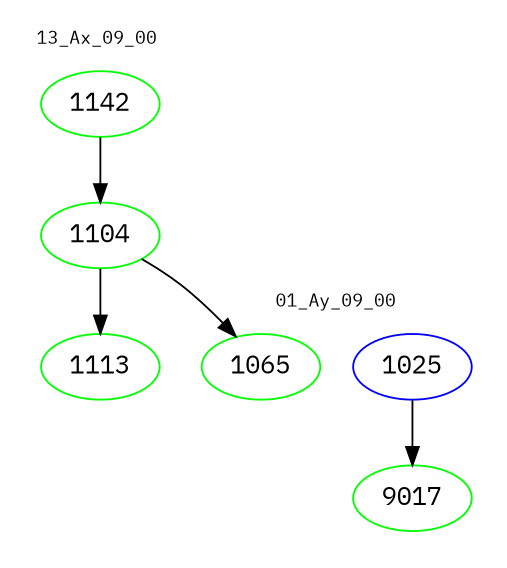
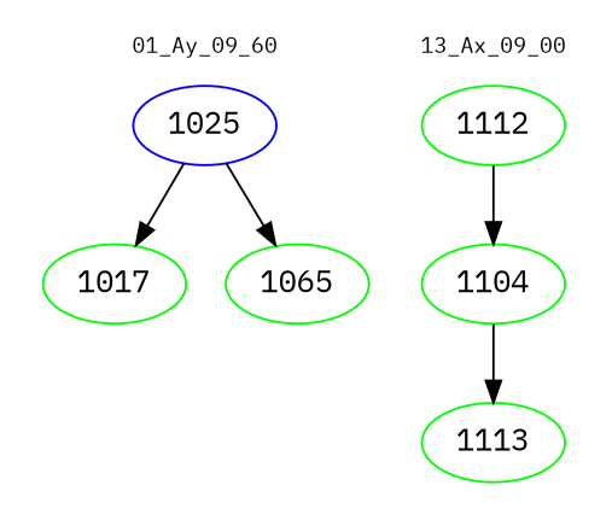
  digraph {
    fontname="IBM Plex Mono"
    node [color=green fontname="IBM Plex Mono"]
    edge [color=black fontname="IBM Plex Mono"]
-   n1 [label=9017]
+   n1 [label=1017]
    n2 [color=blue label=1025]
    n3 [label=1065]
-   n4 [label=1142]
+   n4 [label=1112]
    n5 [label=1104]
    n6 [label=1113]
    subgraph cluster_1 {
      color=white
      fontsize=10
-     label="01_Ay_09_00"
+     label="01_Ay_09_60"
      n1
      n2
      n3
    }
    subgraph cluster_2 {
      color=white
      fontsize=10
      label="13_Ax_09_00"
      n4
      n5
      n6
    }
    n2 -> n1
-   n5 -> n3
+   n2 -> n3
    n4 -> n5
    n5 -> n6
  }
